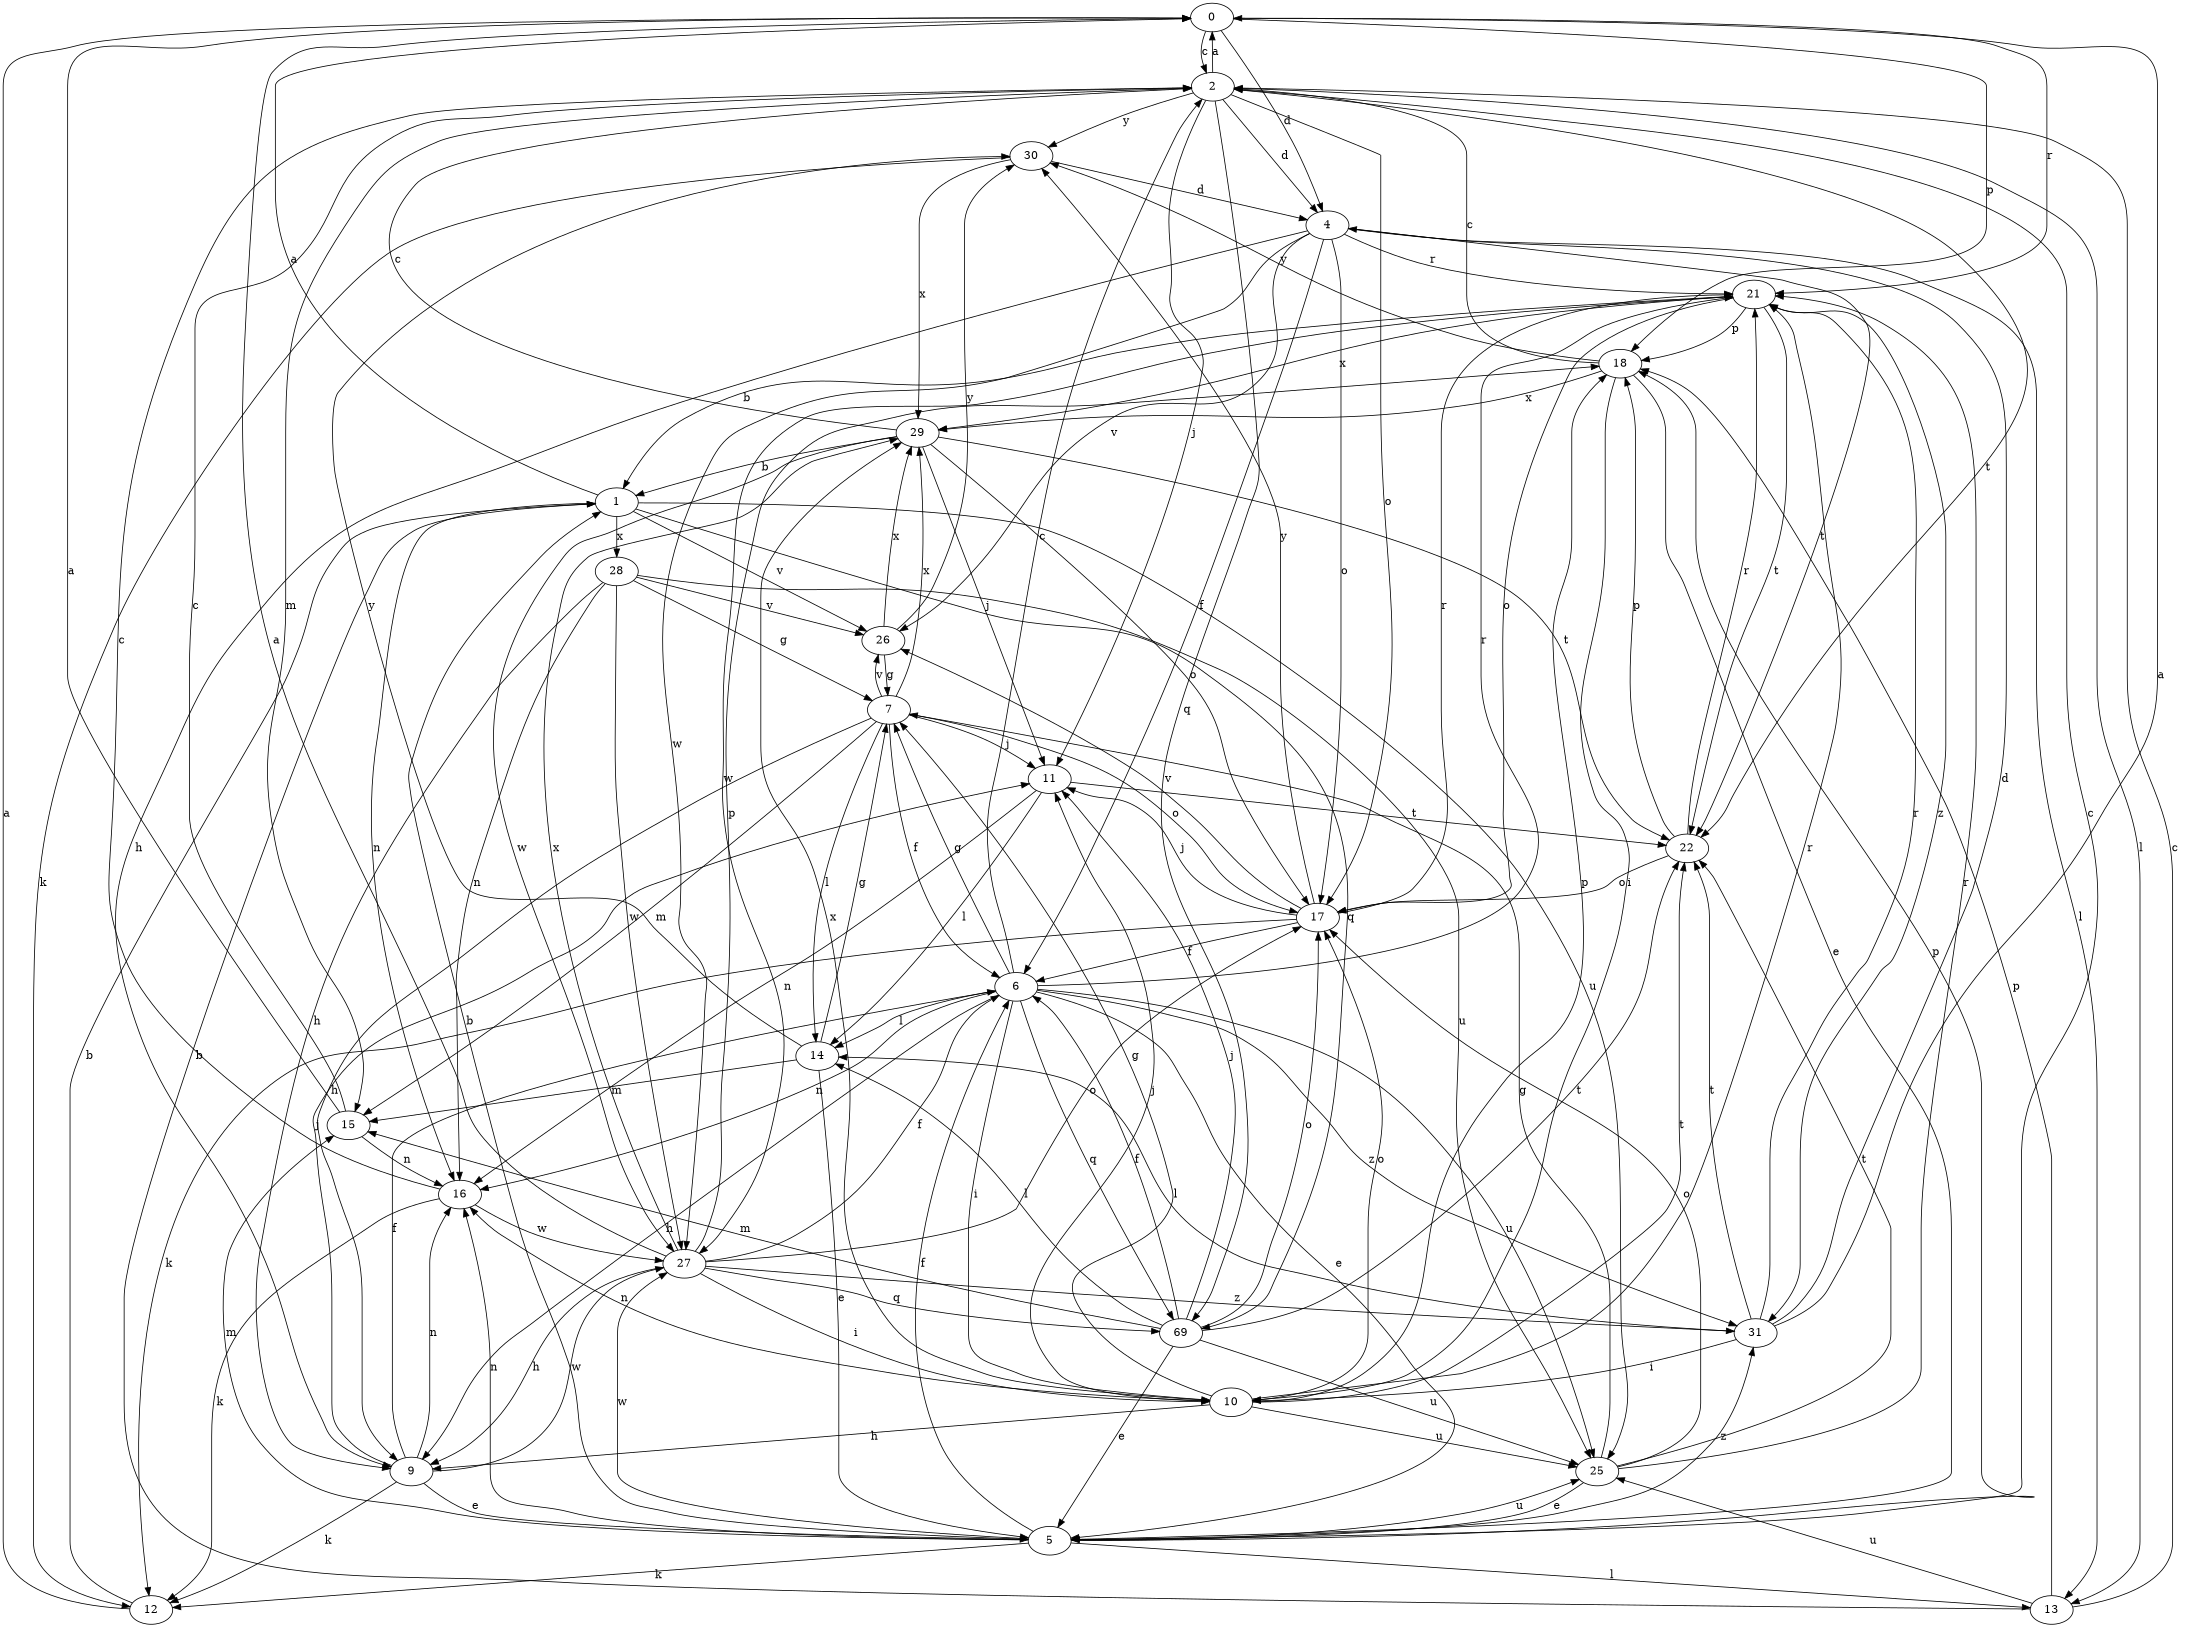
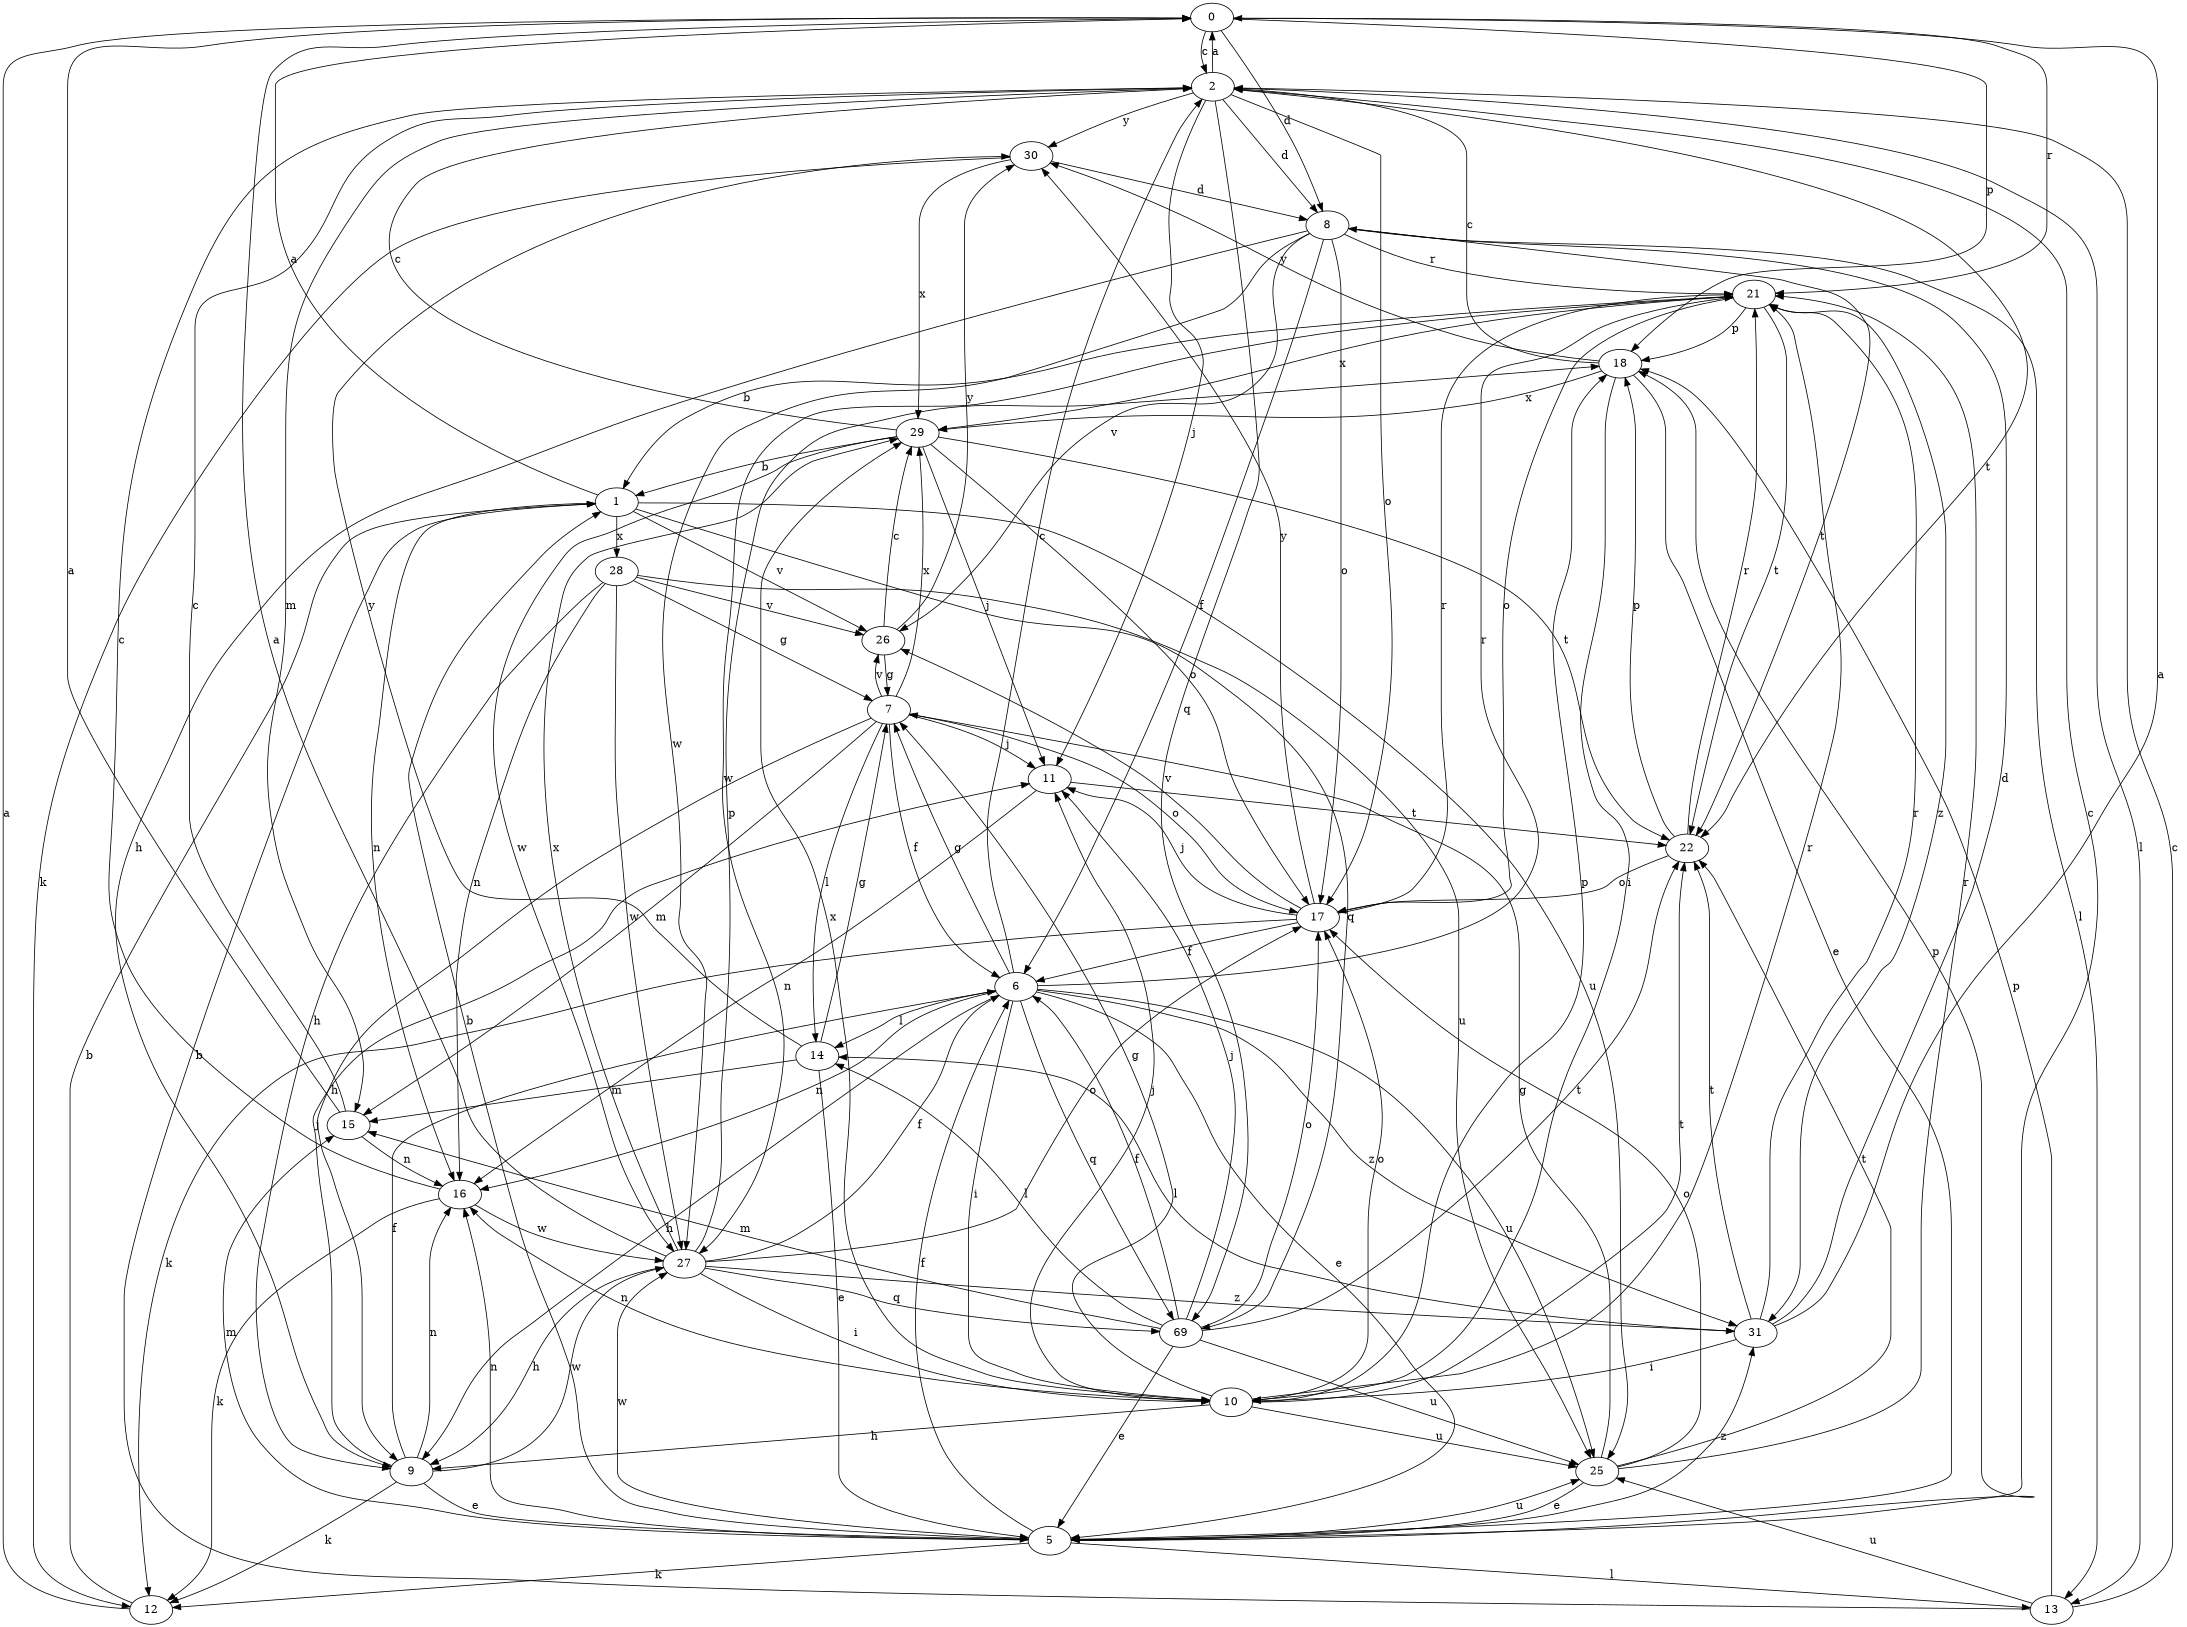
  strict digraph {
    0
    2
-   4
+   4 [label=8]
    18
    21
    n6 [label=69]
    11
    13
    15
    17
    22
    30
    26
    6
    9
    27
    5
    10
    29
    1
    31
    16
    25
    28
    12
    14
    7
    0 -> 2 [label=c]
    0 -> 4 [label=d]
    0 -> 18 [label=p]
    0 -> 21 [label=r]
    2 -> 0 [label=a]
    2 -> 4 [label=d]
    2 -> n6 [label=q]
    2 -> 11 [label=j]
    2 -> 13 [label=l]
    2 -> 15 [label=m]
    2 -> 17 [label=o]
    2 -> 22 [label=t]
    2 -> 30 [label=y]
    4 -> 21 [label=r]
    4 -> 13 [label=l]
    4 -> 17 [label=o]
    4 -> 22 [label=t]
    4 -> 26 [label=v]
    4 -> 6 [label=f]
    4 -> 9 [label=h]
    4 -> 27 [label=w]
    18 -> 2 [label=c]
    18 -> 30 [label=y]
    18 -> 5 [label=e]
    18 -> 10 [label=i]
    18 -> 29 [label=x]
    21 -> 18 [label=p]
    21 -> 17 [label=o]
    21 -> 22 [label=t]
    21 -> 27 [label=w]
    21 -> 29 [label=x]
    21 -> 1 [label=b]
    21 -> 31 [label=z]
    n6 -> 11 [label=j]
    n6 -> 15 [label=m]
    n6 -> 17 [label=o]
    n6 -> 22 [label=t]
    n6 -> 6 [label=f]
    n6 -> 5 [label=e]
    n6 -> 25 [label=u]
    n6 -> 14 [label=l]
    11 -> 22 [label=t]
    11 -> 16 [label=n]
-   11 -> 14 [label=l]
    13 -> 2 [label=c]
    13 -> 18 [label=p]
    13 -> 1 [label=b]
    13 -> 25 [label=u]
    15 -> 0 [label=a]
    15 -> 2 [label=c]
    15 -> 16 [label=n]
    17 -> 21 [label=r]
    17 -> 11 [label=j]
    17 -> 30 [label=y]
    17 -> 26 [label=v]
    17 -> 6 [label=f]
    17 -> 12 [label=k]
    22 -> 18 [label=p]
    22 -> 21 [label=r]
    22 -> 17 [label=o]
    30 -> 4 [label=d]
    30 -> 29 [label=x]
    30 -> 12 [label=k]
    26 -> 30 [label=y]
-   26 -> 29 [label=x]
+   26 -> 29 [label=c]
    26 -> 7 [label=g]
    6 -> 2 [label=c]
    6 -> 21 [label=r]
    6 -> n6 [label=q]
    6 -> 9 [label=h]
    6 -> 5 [label=e]
    6 -> 10 [label=i]
    6 -> 31 [label=z]
    6 -> 16 [label=n]
    6 -> 25 [label=u]
    6 -> 14 [label=l]
    6 -> 7 [label=g]
    9 -> 11 [label=j]
    9 -> 6 [label=f]
    9 -> 27 [label=w]
    9 -> 5 [label=e]
    9 -> 16 [label=n]
    9 -> 12 [label=k]
    27 -> 0 [label=a]
    27 -> 18 [label=p]
    27 -> n6 [label=q]
    27 -> 17 [label=o]
    27 -> 6 [label=f]
    27 -> 9 [label=h]
    27 -> 10 [label=i]
    27 -> 29 [label=x]
    27 -> 31 [label=z]
    5 -> 2 [label=c]
    5 -> 18 [label=p]
    5 -> 13 [label=l]
    5 -> 15 [label=m]
    5 -> 6 [label=f]
    5 -> 27 [label=w]
    5 -> 1 [label=b]
    5 -> 31 [label=z]
    5 -> 16 [label=n]
    5 -> 25 [label=u]
    5 -> 12 [label=k]
    10 -> 18 [label=p]
    10 -> 21 [label=r]
    10 -> 11 [label=j]
    10 -> 17 [label=o]
    10 -> 22 [label=t]
    10 -> 9 [label=h]
    10 -> 29 [label=x]
    10 -> 16 [label=n]
    10 -> 25 [label=u]
    10 -> 7 [label=g]
    29 -> 2 [label=c]
    29 -> 11 [label=j]
    29 -> 17 [label=o]
    29 -> 22 [label=t]
    29 -> 27 [label=w]
    29 -> 1 [label=b]
    1 -> 0 [label=a]
    1 -> n6 [label=q]
    1 -> 26 [label=v]
    1 -> 16 [label=n]
    1 -> 25 [label=u]
    1 -> 28 [label=x]
    31 -> 0 [label=a]
    31 -> 4 [label=d]
    31 -> 21 [label=r]
    31 -> 22 [label=t]
    31 -> 10 [label=i]
    31 -> 14 [label=l]
    16 -> 2 [label=c]
    16 -> 27 [label=w]
    16 -> 12 [label=k]
    25 -> 21 [label=r]
    25 -> 17 [label=o]
    25 -> 22 [label=t]
    25 -> 5 [label=e]
    25 -> 7 [label=g]
    28 -> 26 [label=v]
    28 -> 9 [label=h]
    28 -> 27 [label=w]
    28 -> 16 [label=n]
    28 -> 25 [label=u]
    28 -> 7 [label=g]
    12 -> 0 [label=a]
    12 -> 1 [label=b]
    14 -> 15 [label=m]
    14 -> 30 [label=y]
    14 -> 5 [label=e]
    14 -> 7 [label=g]
    7 -> 11 [label=j]
    7 -> 15 [label=m]
    7 -> 17 [label=o]
    7 -> 26 [label=v]
    7 -> 6 [label=f]
    7 -> 9 [label=h]
    7 -> 29 [label=x]
    7 -> 14 [label=l]
  }
